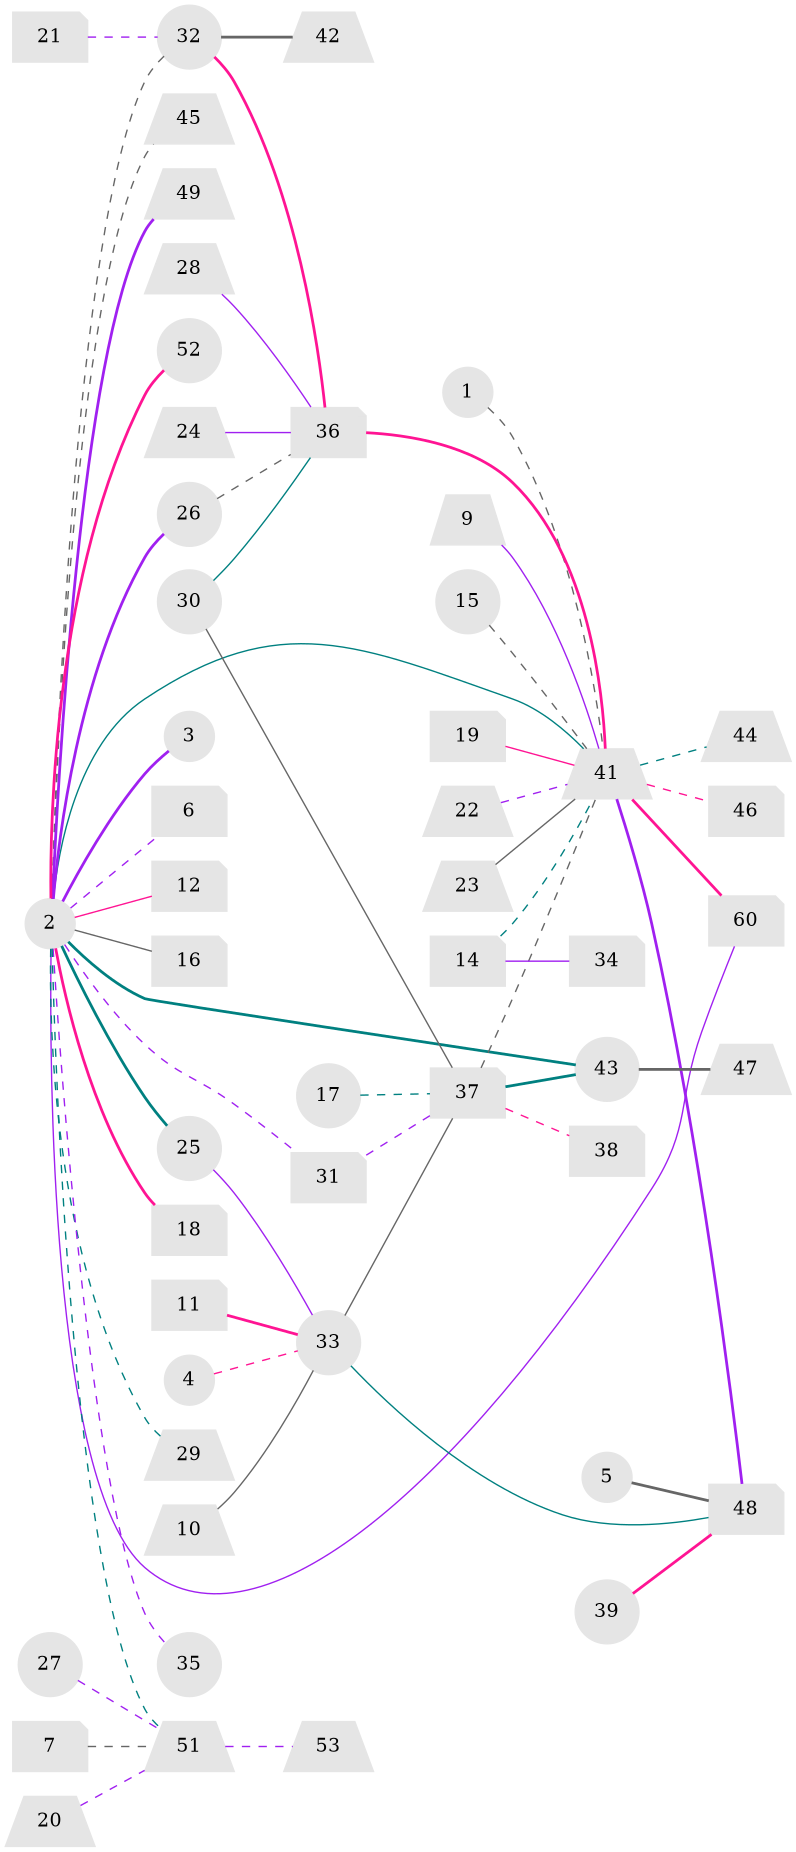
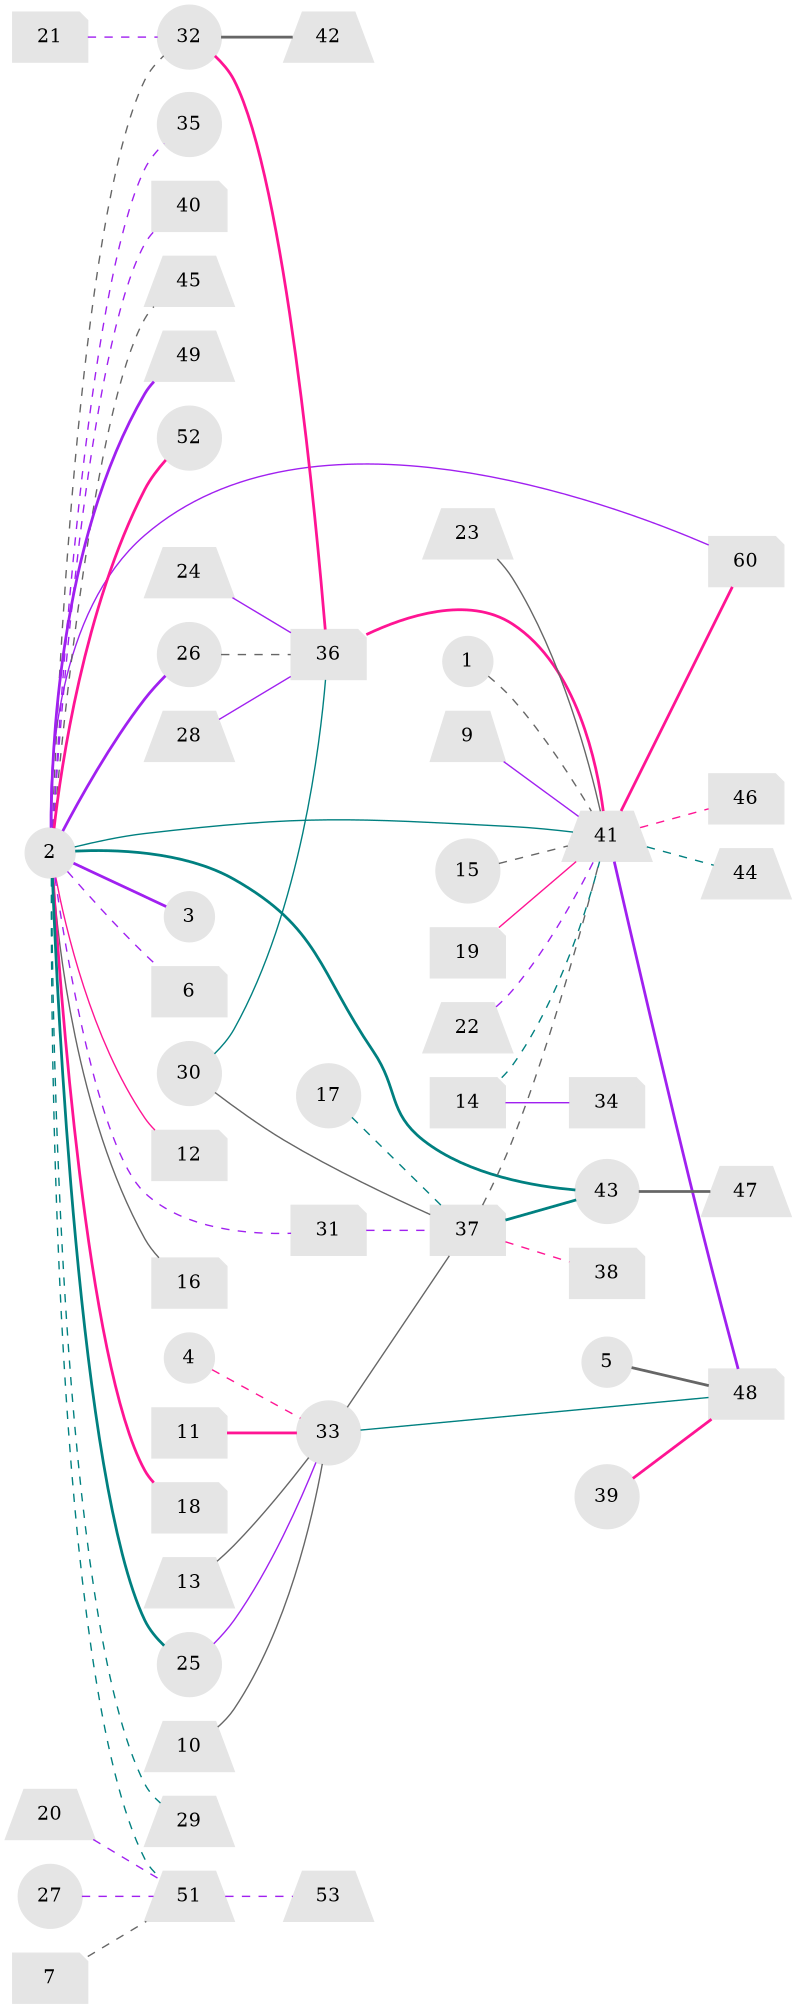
  graph {
    rankdir=LR
    node [color=gray90 shape=note style=filled]
    edge [color=purple style=dashed weight=1.0]
    1 [shape=circle]
    41 [shape=trapezium]
    n3 [label=60]
    48
    44 [shape=trapezium]
    46
    2 [shape=circle]
    3 [shape=circle]
    6
    12
    16
    18
    25 [shape=circle]
    26 [shape=circle]
    29 [shape=trapezium]
    31
    32 [shape=circle]
    35 [shape=circle]
+   40
    43 [shape=circle]
    45 [shape=trapezium]
    49 [shape=trapezium]
    51 [shape=trapezium]
    52 [shape=circle]
    33 [shape=circle]
    36
    37
    42 [shape=trapezium]
    47 [shape=trapezium]
    53 [shape=trapezium]
    4 [shape=circle]
    5 [shape=circle]
    7
    9 [shape=trapezium]
    10 [shape=trapezium]
    11
+   13 [shape=trapezium]
    14
    34
    15 [shape=circle]
    17 [shape=circle]
    38
    19
    20 [shape=trapezium]
    21
    22 [shape=trapezium]
    23 [shape=trapezium]
    24 [shape=trapezium]
    27 [shape=circle]
    28 [shape=trapezium]
    30 [shape=circle]
    39 [shape=circle]
    1 -- 41 [color=gray40]
    41 -- n3 [color=deeppink style=bold]
    41 -- 48 [style=bold]
    41 -- 44 [color=teal]
    41 -- 46 [color=deeppink]
    2 -- 41 [color=teal style=solid]
    2 -- n3 [style=solid]
    2 -- 3 [style=bold]
    2 -- 6
    2 -- 12 [color=deeppink style=solid]
    2 -- 16 [color=gray40 style=solid]
    2 -- 18 [color=deeppink style=bold]
    2 -- 25 [color=teal style=bold]
    2 -- 26 [style=bold]
    2 -- 29 [color=teal]
    2 -- 31
    2 -- 32 [color=gray40]
    2 -- 35
+   2 -- 40
    2 -- 43 [color=teal style=bold]
    2 -- 45 [color=gray40]
    2 -- 49 [style=bold]
    2 -- 51 [color=teal]
    2 -- 52 [color=deeppink style=bold]
    25 -- 33 [style=solid]
    26 -- 36 [color=gray40]
    31 -- 37
    32 -- 36 [color=deeppink style=bold]
    32 -- 42 [color=gray40 style=bold]
    43 -- 47 [color=gray40 style=bold]
    51 -- 53
    33 -- 48 [color=teal style=solid]
    33 -- 37 [color=gray40 style=solid]
    36 -- 41 [color=deeppink style=bold]
    37 -- 41 [color=gray40]
    37 -- 43 [color=teal style=bold weight=2.0]
    37 -- 38 [color=deeppink]
    4 -- 33 [color=deeppink]
    5 -- 48 [color=gray40 style=bold]
    7 -- 51 [color=gray40]
    9 -- 41 [style=solid]
    10 -- 33 [color=gray40 style=solid]
    11 -- 33 [color=deeppink style=bold]
+   13 -- 33 [color=gray40 style=solid]
    14 -- 41 [color=teal]
    14 -- 34 [style=solid]
    15 -- 41 [color=gray40]
    17 -- 37 [color=teal]
    19 -- 41 [color=deeppink style=solid]
    20 -- 51
    21 -- 32
    22 -- 41
    23 -- 41 [color=gray40 style=solid]
    24 -- 36 [style=solid]
    27 -- 51
    28 -- 36 [style=solid weight=2.0]
    30 -- 36 [color=teal style=solid]
    30 -- 37 [color=gray40 style=solid]
    39 -- 48 [color=deeppink style=bold]
  }
